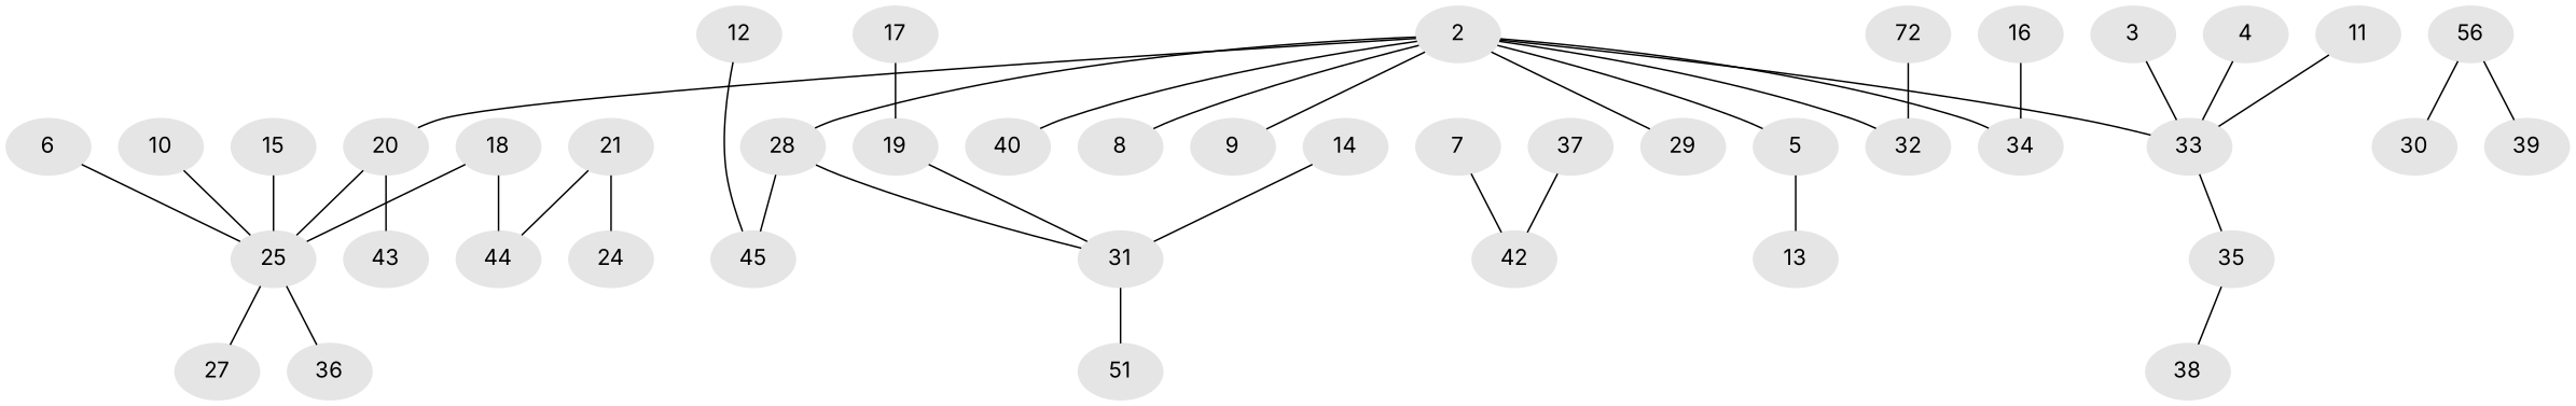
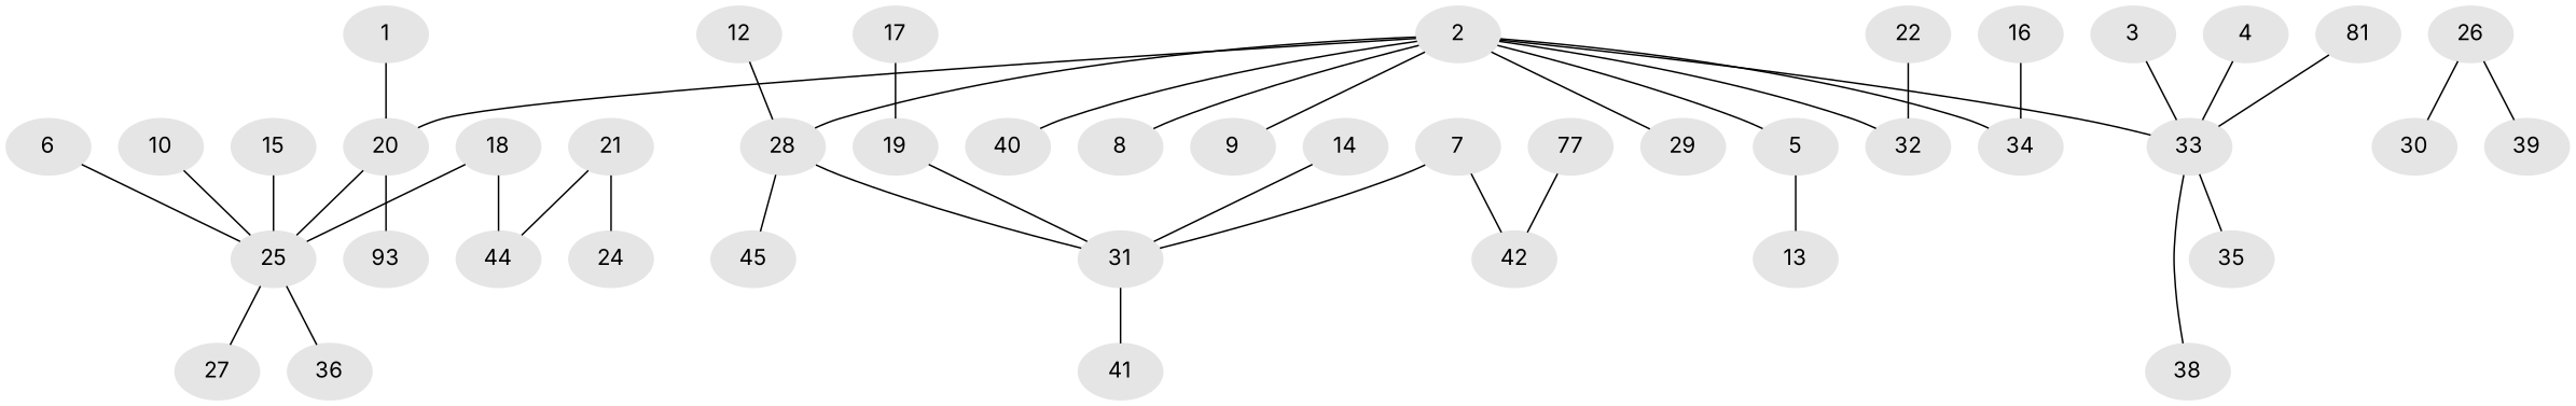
  graph {
    fontname=Inter
    node [color=gray90 fontname=Inter style=filled]
    edge [fontname=Inter weight=1.0]
+   1
    20
    25
-   43
+   43 [label=93]
    2
    5
    8
    9
    28
    29
    32
    33
    34
    40
    13
    31
    45
    35
    38
    3
    4
    6
    27
    36
    7
    42
-   41 [label=51]
+   41
    10
-   11
+   11 [label=81]
    12
    14
    15
    16
    17
    19
    18
    44
-   26 [label=56]
+   26
    30
    39
    21
    24
-   22 [label=72]
-   37
+   22
+   37 [label=77]
+   1 -- 20
    20 -- 25
    20 -- 43
    25 -- 27
    25 -- 36
    2 -- 20
    2 -- 5
    2 -- 8
    2 -- 9
    2 -- 28
    2 -- 29
    2 -- 32
    2 -- 33
    2 -- 34
    2 -- 40
    5 -- 13
    28 -- 31
    28 -- 45
    33 -- 35
-   35 -- 38
+   33 -- 38
    31 -- 41
    3 -- 33
    4 -- 33
    6 -- 25
+   7 -- 31
    7 -- 42
    10 -- 25
    11 -- 33
-   12 -- 45
+   12 -- 28
    14 -- 31
    15 -- 25
    16 -- 34
    17 -- 19
    19 -- 31
    18 -- 25
    18 -- 44
    26 -- 30
    26 -- 39
    21 -- 44
    21 -- 24
    22 -- 32
    37 -- 42
  }
